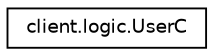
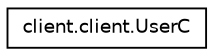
  digraph {
    rankdir=LR
-   n1 [color=black fillcolor=white fontname=Helvetica fontsize=10 height=0.2 label="client.logic.UserC" shape=record style=filled width=0.4]
+   n1 [color=black fillcolor=white fontname=Helvetica fontsize=10 height=0.2 label="client.client.UserC" shape=record style=filled width=0.4]
  }
